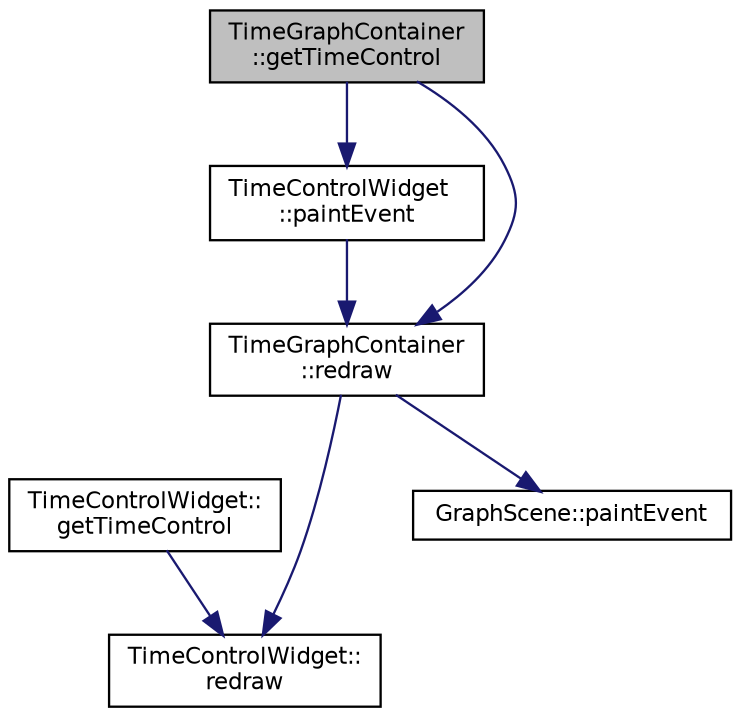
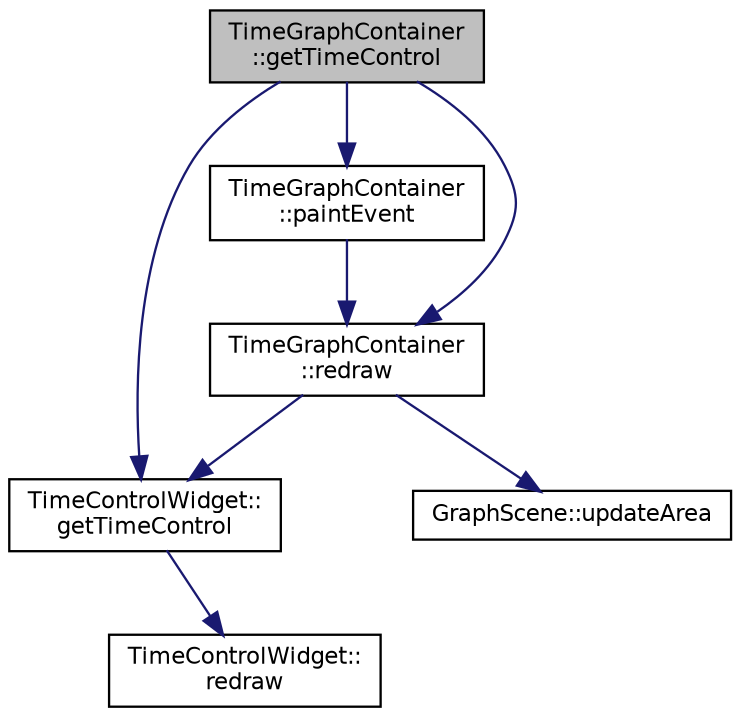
  digraph {
    rankdir=TB
    node [color=black fillcolor=white fontname=Helvetica fontsize=10 shape=record style=filled]
    edge [color=midnightblue fontname=Helvetica fontsize=10 labelfontname=Helvetica labelfontsize=10 style=solid]
    n1 [fillcolor=grey75 fontcolor=black height=0.2 label="TimeGraphContainer\l::getTimeControl" width=0.4]
    n2 [height=0.2 label="TimeControlWidget::\lgetTimeControl" width=0.4]
-   n3 [height=0.2 label="TimeControlWidget\l::paintEvent" width=0.4]
+   n3 [height=0.2 label="TimeGraphContainer\l::paintEvent" width=0.4]
    n4 [height=0.2 label="TimeGraphContainer\l::redraw" width=0.4]
    n5 [height=0.2 label="TimeControlWidget::\lredraw" width=0.4]
-   n6 [height=0.2 label="GraphScene::paintEvent" width=0.4]
+   n6 [height=0.2 label="GraphScene::updateArea" width=0.4]
+   n1 -> n2
    n1 -> n3
    n1 -> n4
    n2 -> n5
    n3 -> n4
-   n4 -> n5
+   n4 -> n2
    n4 -> n6
  }
